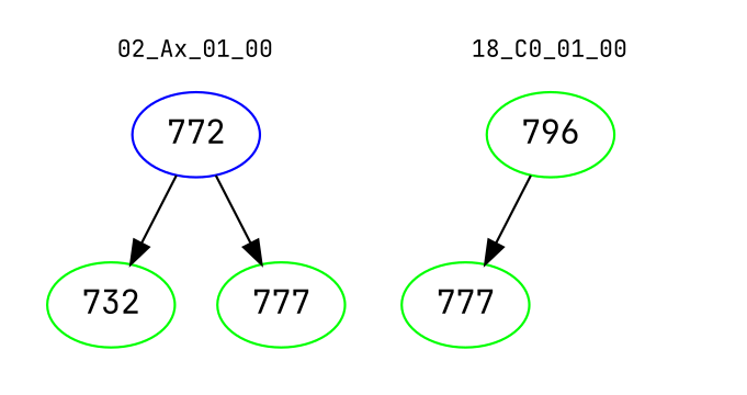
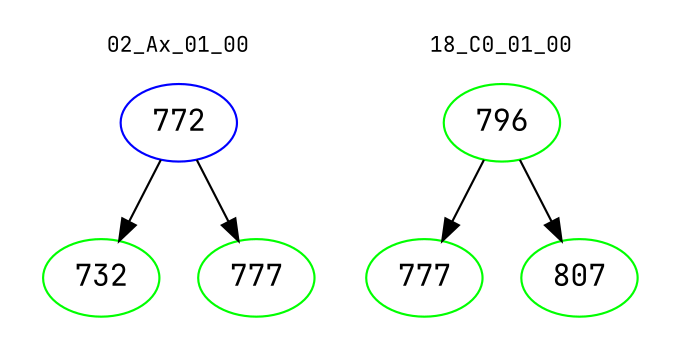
  digraph {
    fontname="JetBrains Mono"
    node [color=green fontname="JetBrains Mono"]
    edge [color=black fontname="JetBrains Mono"]
    n1 [color=blue label=772]
    n2 [label=732]
    n3 [label=777]
    n4 [label=796]
    n5 [label=777]
+   n6 [label=807]
    subgraph cluster_1 {
      color=white
      fontsize=10
      label="02_Ax_01_00"
      n1
      n2
      n3
    }
    subgraph cluster_2 {
      color=white
      fontsize=10
      label="18_C0_01_00"
      n4
      n5
+     n6
    }
    n1 -> n2
    n1 -> n3
    n4 -> n5
+   n4 -> n6
  }
